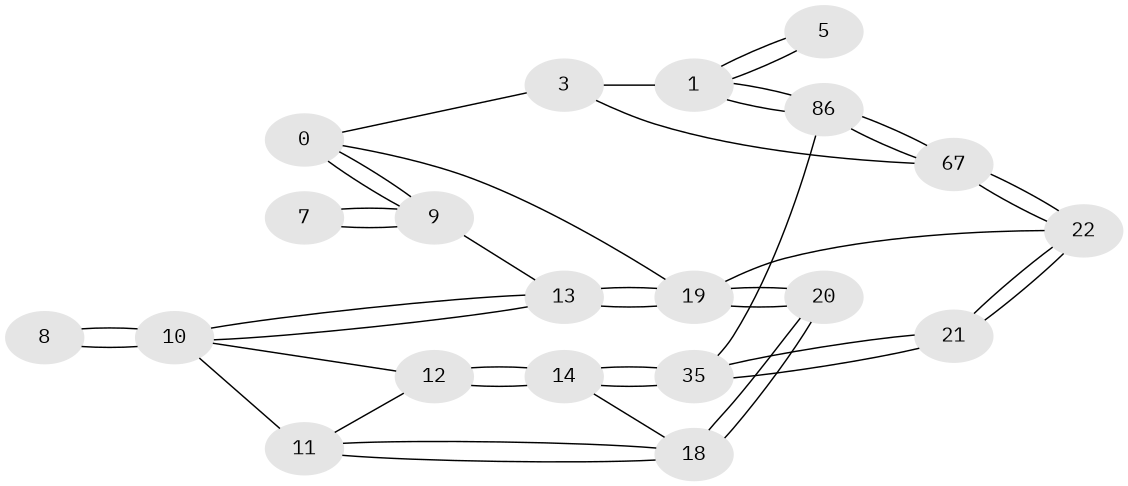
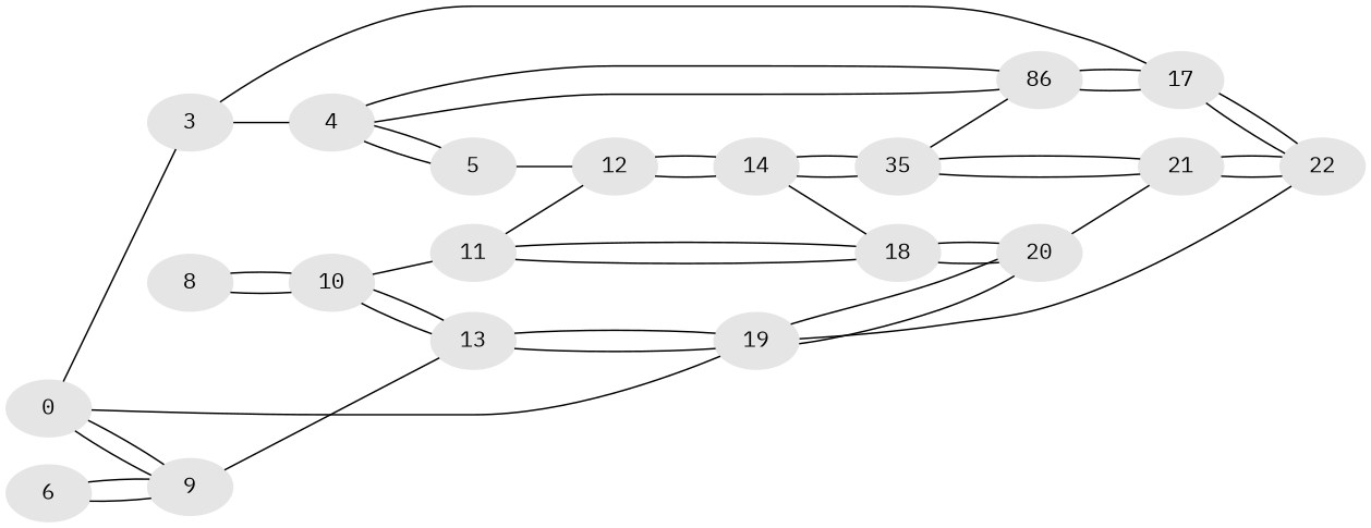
  graph {
    fontname="IBM Plex Mono"
    rankdir=LR
    node [color=gray90 fontname="IBM Plex Mono" style=filled]
    edge [fontname="IBM Plex Mono"]
    n1 [label=0]
    3
    9
    19
-   7
-   4 [label=1]
-   17 [label=67]
+   7 [label=6]
+   4
+   17
    13
    22
    20
    5
    n12 [label=86]
    12
    14
    8
    10
    11
    18
    n19 [label=35]
    21
    n1 -- 3
    n1 -- 9
    n1 -- 9
    n1 -- 19
    3 -- 4
    3 -- 17
    9 -- 13
    19 -- 22
    19 -- 20
    19 -- 20
    7 -- 9
    7 -- 9
    4 -- 5
    4 -- 5
    4 -- n12
    4 -- n12
    17 -- 22
    17 -- 22
    13 -- 19
    13 -- 19
-   10 -- 12
+   20 -- 21
+   5 -- 12
    n12 -- 17
    n12 -- 17
    12 -- 14
    12 -- 14
    14 -- 18
    14 -- n19
    14 -- n19
    8 -- 10
    8 -- 10
    10 -- 13
    10 -- 13
    10 -- 11
    11 -- 12
    11 -- 18
    11 -- 18
    18 -- 20
    18 -- 20
    n19 -- n12
    n19 -- 21
    n19 -- 21
    21 -- 22
    21 -- 22
  }
